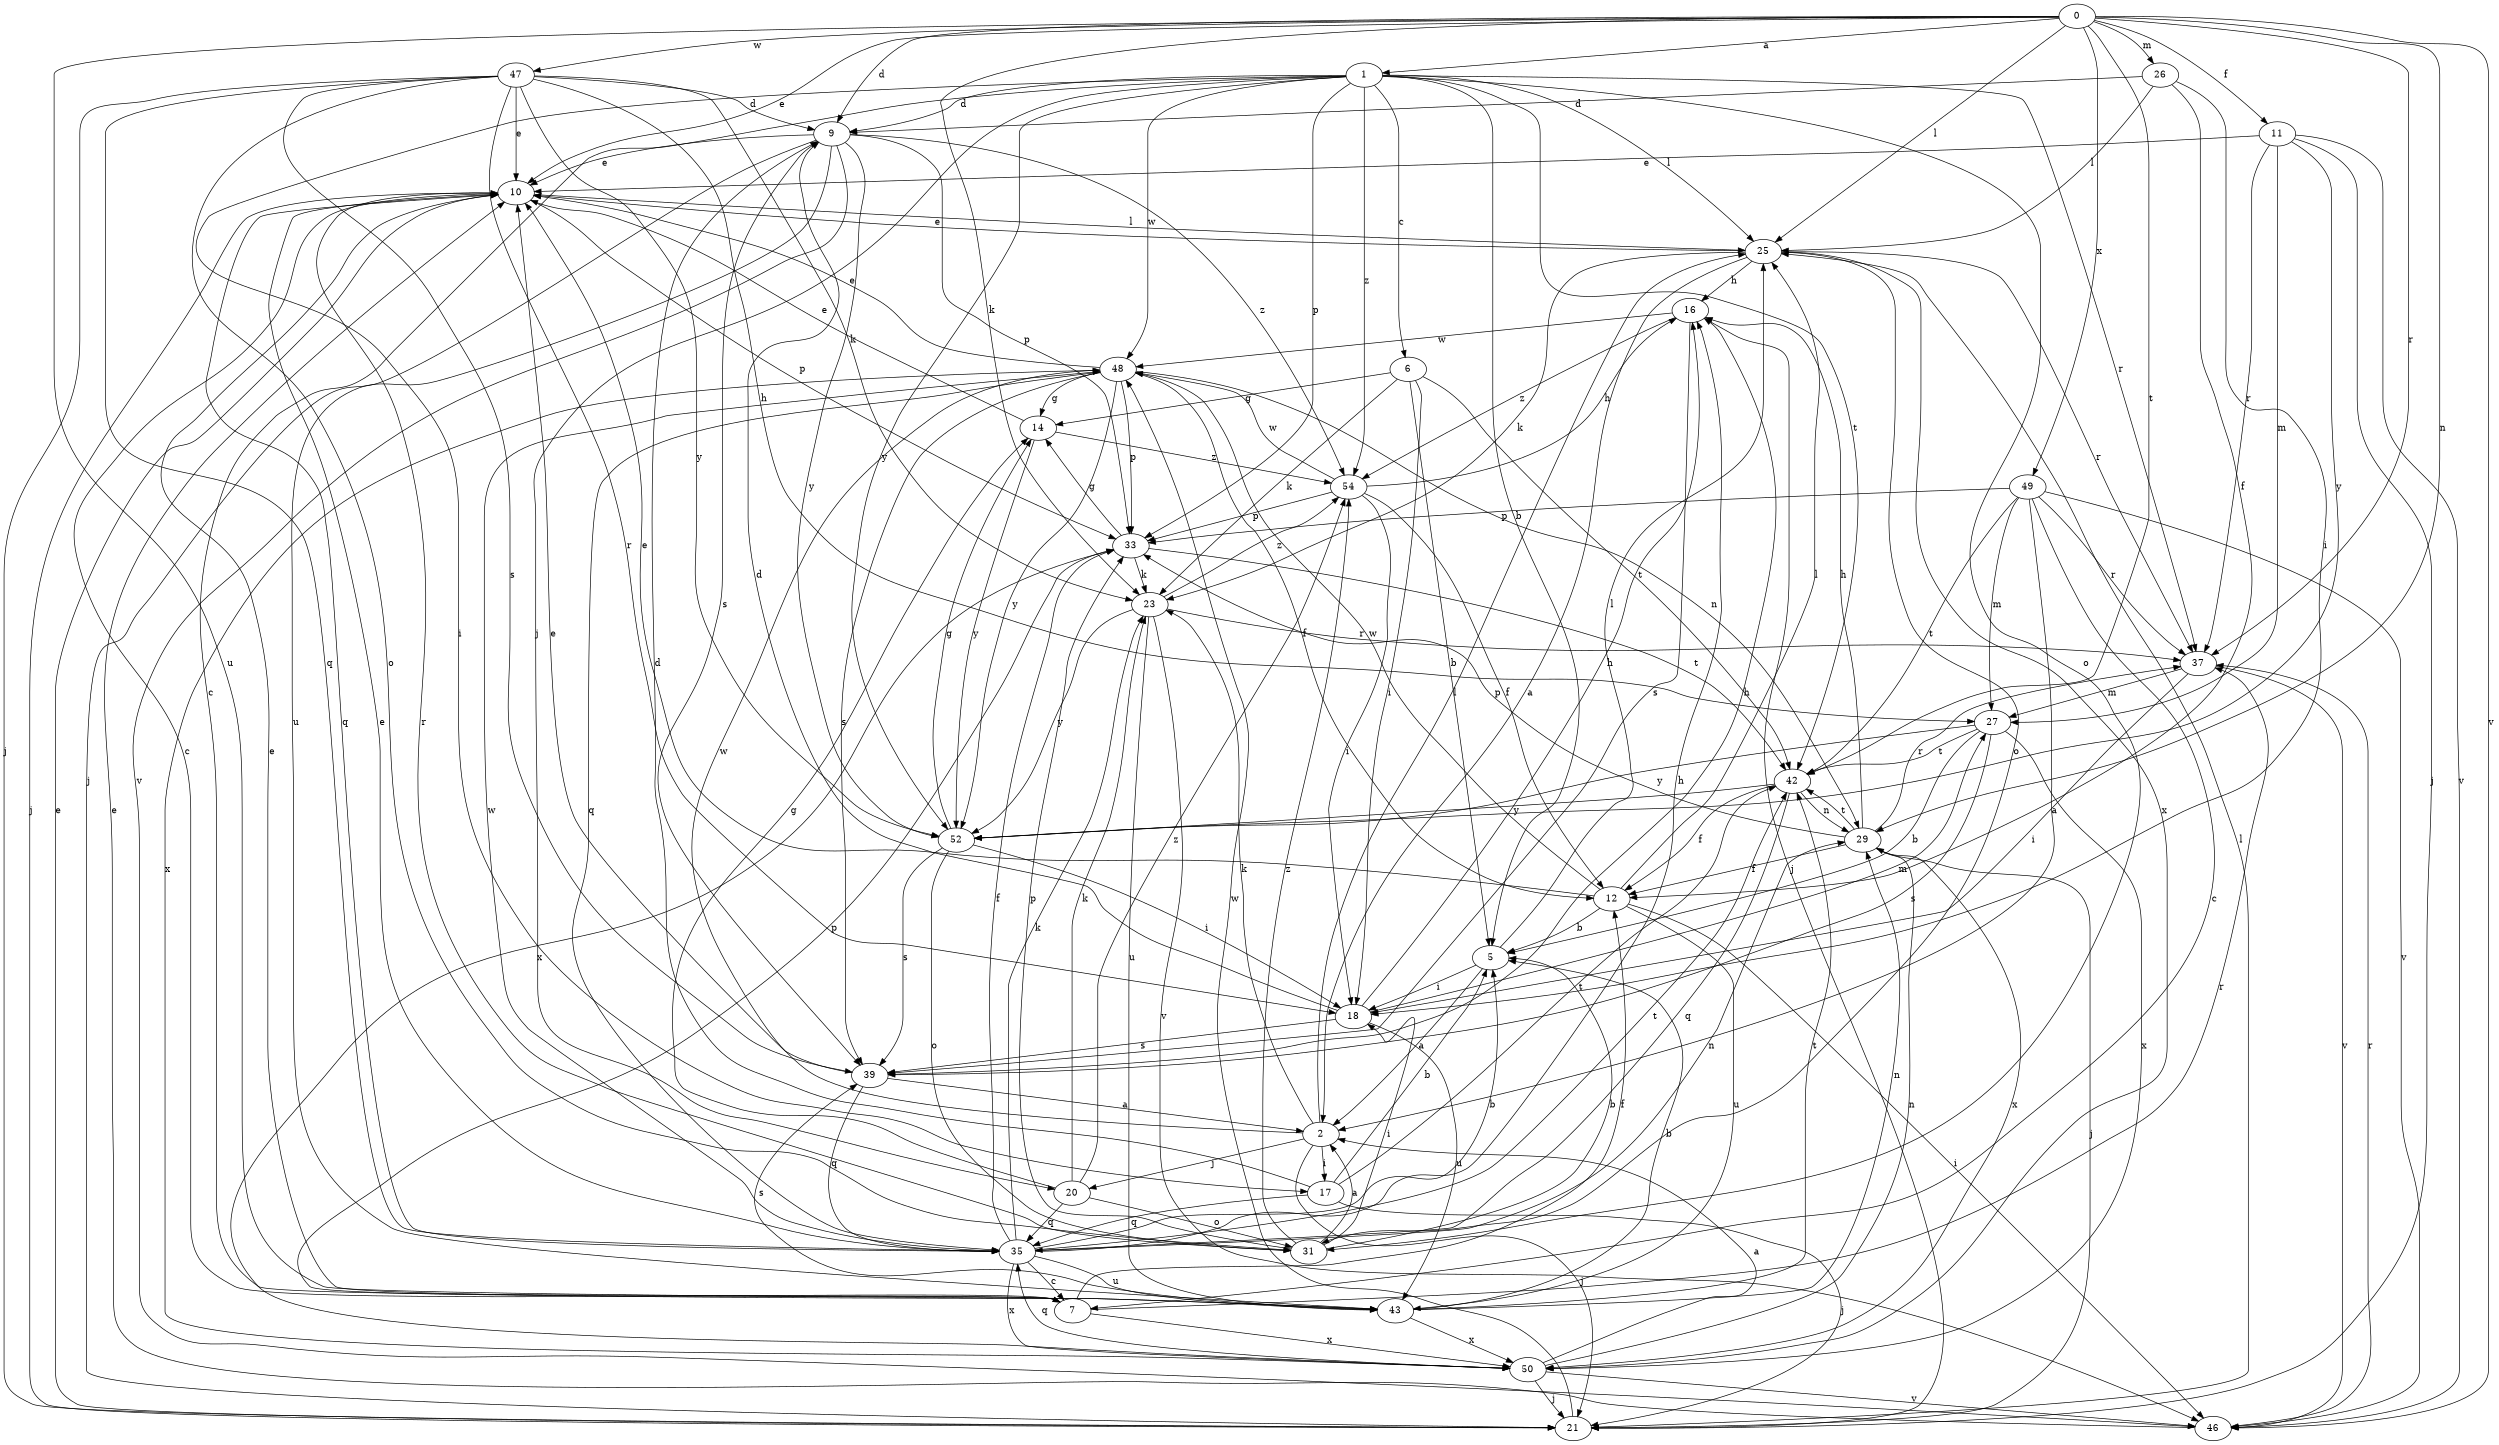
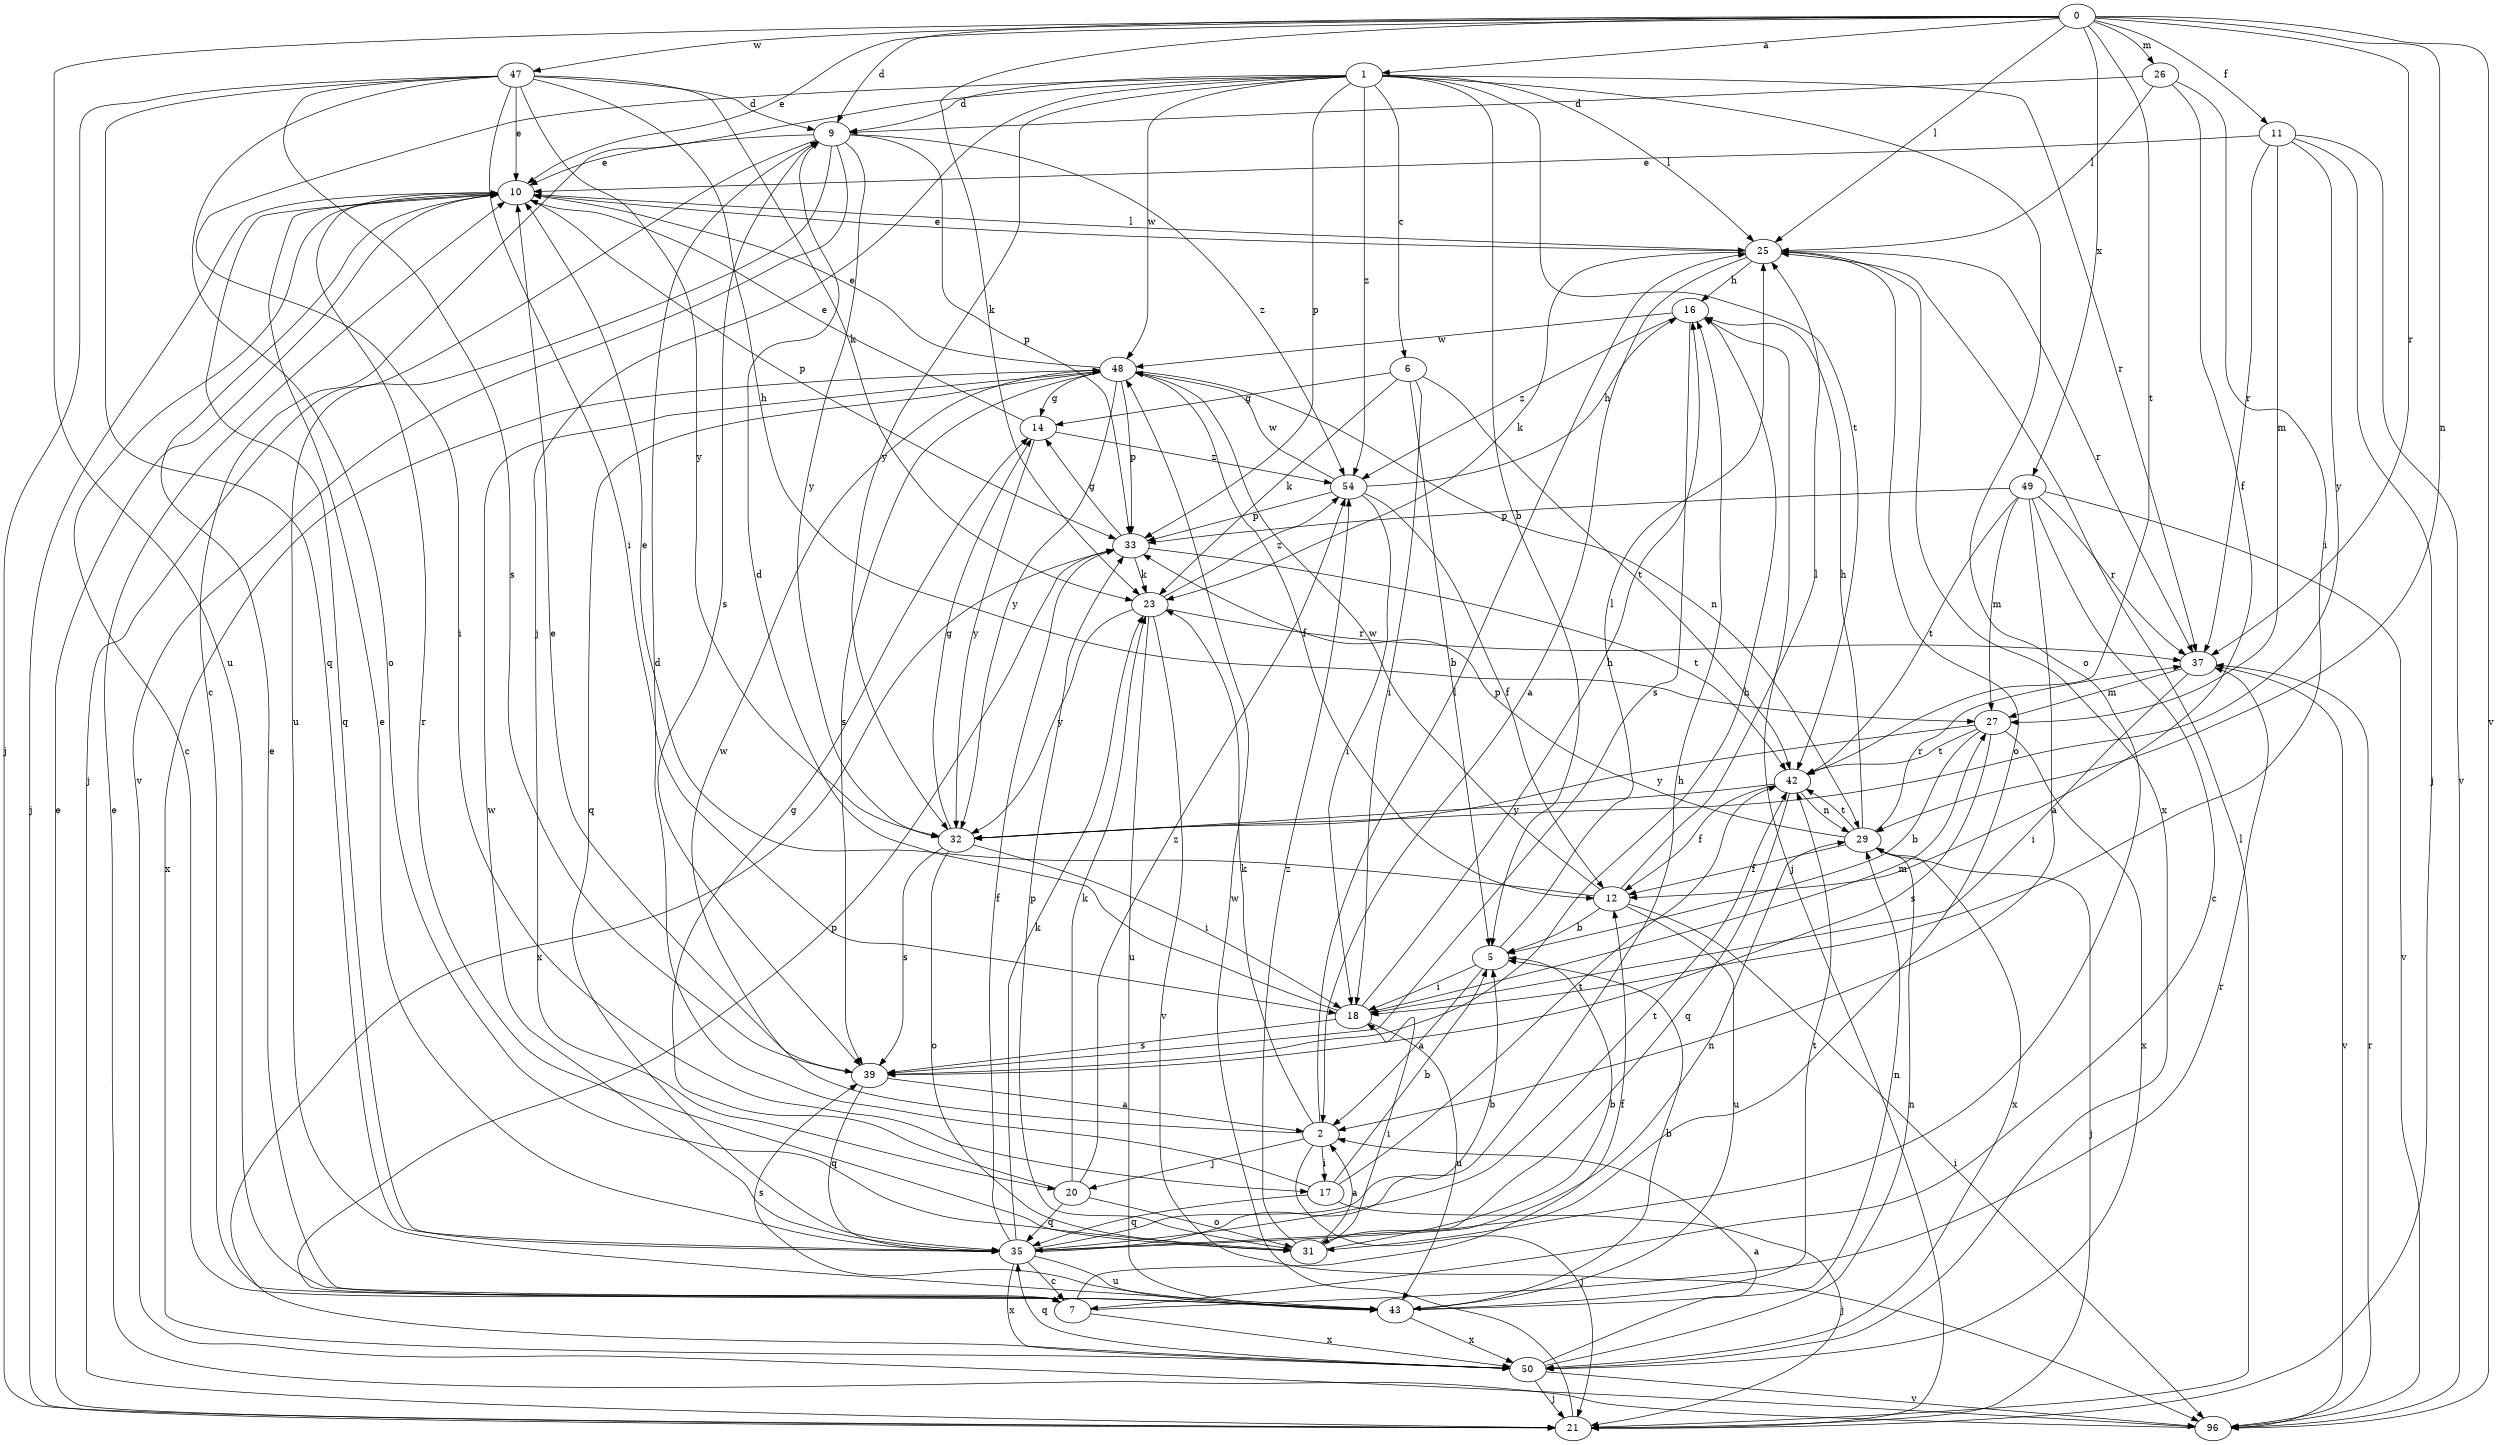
  strict digraph {
    0
    1
    9
    10
    11
    23
    25
    26
    29
    37
    42
    43
-   46
+   46 [label=96]
    47
    49
-   52
+   52 [label=32]
    5
    6
    7
    17
    20
    31
    33
    48
    54
    21
    39
    35
    27
    2
    50
    16
    18
    12
    14
    0 -> 1 [label=a]
    0 -> 9 [label=d]
    0 -> 10 [label=e]
    0 -> 11 [label=f]
    0 -> 23 [label=k]
    0 -> 25 [label=l]
    0 -> 26 [label=m]
    0 -> 29 [label=n]
    0 -> 37 [label=r]
    0 -> 42 [label=t]
    0 -> 43 [label=u]
    0 -> 46 [label=v]
    0 -> 47 [label=w]
    0 -> 49 [label=x]
    1 -> 9 [label=d]
    1 -> 25 [label=l]
    1 -> 37 [label=r]
    1 -> 42 [label=t]
    1 -> 52 [label=y]
    1 -> 5 [label=b]
    1 -> 6 [label=c]
    1 -> 7 [label=c]
    1 -> 17 [label=i]
    1 -> 20 [label=j]
    1 -> 31 [label=o]
    1 -> 33 [label=p]
    1 -> 48 [label=w]
    1 -> 54 [label=z]
    9 -> 10 [label=e]
    9 -> 43 [label=u]
    9 -> 46 [label=v]
    9 -> 52 [label=y]
    9 -> 33 [label=p]
    9 -> 54 [label=z]
    9 -> 21 [label=j]
    9 -> 39 [label=s]
    10 -> 25 [label=l]
    10 -> 7 [label=c]
    10 -> 33 [label=p]
    10 -> 21 [label=j]
    10 -> 35 [label=q]
    11 -> 10 [label=e]
    11 -> 37 [label=r]
    11 -> 46 [label=v]
    11 -> 52 [label=y]
    11 -> 21 [label=j]
    11 -> 27 [label=m]
    23 -> 37 [label=r]
    23 -> 43 [label=u]
    23 -> 46 [label=v]
    23 -> 52 [label=y]
    23 -> 54 [label=z]
    25 -> 10 [label=e]
    25 -> 23 [label=k]
    25 -> 37 [label=r]
    25 -> 31 [label=o]
    25 -> 2 [label=a]
    25 -> 50 [label=x]
    25 -> 16 [label=h]
    26 -> 9 [label=d]
    26 -> 25 [label=l]
    26 -> 18 [label=i]
    26 -> 12 [label=f]
    29 -> 37 [label=r]
    29 -> 42 [label=t]
    29 -> 33 [label=p]
    29 -> 21 [label=j]
    29 -> 50 [label=x]
    29 -> 16 [label=h]
    29 -> 12 [label=f]
    37 -> 46 [label=v]
    37 -> 27 [label=m]
    37 -> 18 [label=i]
    42 -> 29 [label=n]
    42 -> 52 [label=y]
    42 -> 35 [label=q]
    42 -> 12 [label=f]
    43 -> 10 [label=e]
    43 -> 29 [label=n]
    43 -> 42 [label=t]
    43 -> 5 [label=b]
    43 -> 39 [label=s]
    43 -> 50 [label=x]
    46 -> 10 [label=e]
    46 -> 37 [label=r]
    47 -> 9 [label=d]
    47 -> 10 [label=e]
    47 -> 23 [label=k]
    47 -> 52 [label=y]
    47 -> 31 [label=o]
    47 -> 21 [label=j]
    47 -> 39 [label=s]
    47 -> 35 [label=q]
    47 -> 27 [label=h]
-   47 -> 18 [label=r]
+   47 -> 18 [label=i]
    49 -> 37 [label=r]
    49 -> 42 [label=t]
    49 -> 46 [label=v]
    49 -> 7 [label=c]
    49 -> 33 [label=p]
    49 -> 27 [label=m]
    49 -> 2 [label=a]
    52 -> 31 [label=o]
    52 -> 39 [label=s]
    52 -> 18 [label=i]
    52 -> 14 [label=g]
    5 -> 25 [label=l]
    5 -> 2 [label=a]
    5 -> 18 [label=i]
    6 -> 23 [label=k]
    6 -> 42 [label=t]
    6 -> 5 [label=b]
    6 -> 18 [label=i]
    6 -> 14 [label=g]
    7 -> 37 [label=r]
    7 -> 33 [label=p]
    7 -> 50 [label=x]
    7 -> 12 [label=f]
    17 -> 9 [label=d]
    17 -> 42 [label=t]
    17 -> 5 [label=b]
    17 -> 21 [label=j]
    17 -> 35 [label=q]
    20 -> 23 [label=k]
    20 -> 31 [label=o]
    20 -> 54 [label=z]
    20 -> 35 [label=q]
    20 -> 14 [label=g]
    31 -> 10 [label=r]
    31 -> 5 [label=b]
    31 -> 33 [label=p]
    31 -> 54 [label=z]
    31 -> 2 [label=a]
    31 -> 18 [label=i]
    33 -> 23 [label=k]
    33 -> 42 [label=t]
    33 -> 50 [label=x]
    33 -> 14 [label=g]
    48 -> 10 [label=e]
    48 -> 29 [label=n]
    48 -> 52 [label=y]
    48 -> 33 [label=p]
    48 -> 39 [label=s]
    48 -> 35 [label=q]
    48 -> 50 [label=x]
    48 -> 12 [label=f]
    48 -> 14 [label=g]
    54 -> 33 [label=p]
    54 -> 48 [label=w]
    54 -> 16 [label=h]
    54 -> 18 [label=i]
    54 -> 12 [label=f]
    21 -> 10 [label=e]
    21 -> 25 [label=l]
    21 -> 48 [label=w]
    39 -> 10 [label=e]
    39 -> 35 [label=q]
    39 -> 2 [label=a]
    39 -> 16 [label=h]
    35 -> 10 [label=e]
    35 -> 23 [label=k]
    35 -> 29 [label=n]
    35 -> 42 [label=t]
    35 -> 43 [label=u]
    35 -> 5 [label=b]
    35 -> 7 [label=c]
    35 -> 33 [label=f]
    35 -> 48 [label=w]
    35 -> 50 [label=x]
    35 -> 16 [label=h]
    27 -> 42 [label=t]
    27 -> 52 [label=y]
    27 -> 5 [label=b]
    27 -> 39 [label=s]
    27 -> 50 [label=x]
    2 -> 23 [label=k]
    2 -> 25 [label=l]
    2 -> 17 [label=i]
    2 -> 20 [label=j]
    2 -> 48 [label=w]
    2 -> 21 [label=j]
    50 -> 29 [label=n]
    50 -> 46 [label=v]
    50 -> 21 [label=j]
    50 -> 35 [label=q]
    50 -> 2 [label=a]
    16 -> 48 [label=w]
    16 -> 54 [label=z]
    16 -> 21 [label=j]
    16 -> 39 [label=s]
    18 -> 9 [label=d]
    18 -> 43 [label=u]
    18 -> 39 [label=s]
    18 -> 27 [label=m]
    18 -> 16 [label=h]
    12 -> 10 [label=e]
    12 -> 25 [label=l]
    12 -> 43 [label=u]
    12 -> 46 [label=i]
    12 -> 5 [label=b]
    12 -> 48 [label=w]
    14 -> 10 [label=e]
    14 -> 52 [label=y]
    14 -> 54 [label=z]
  }
